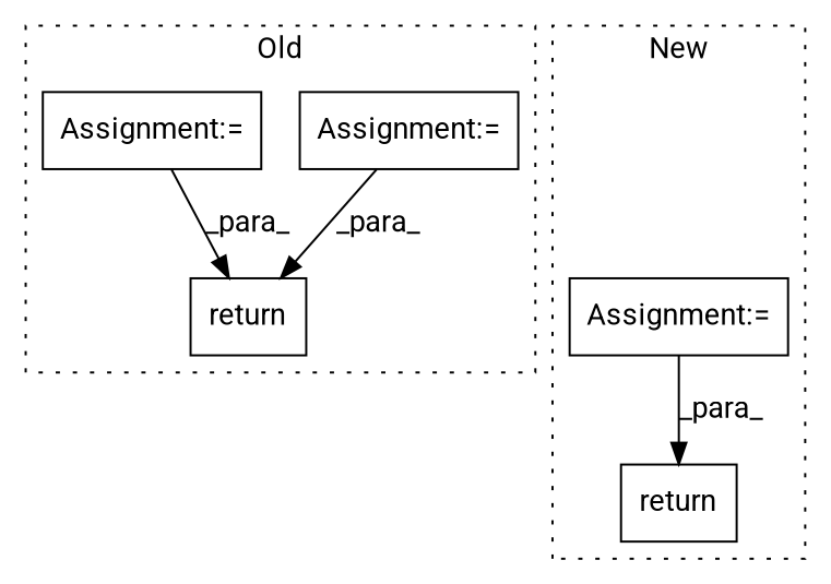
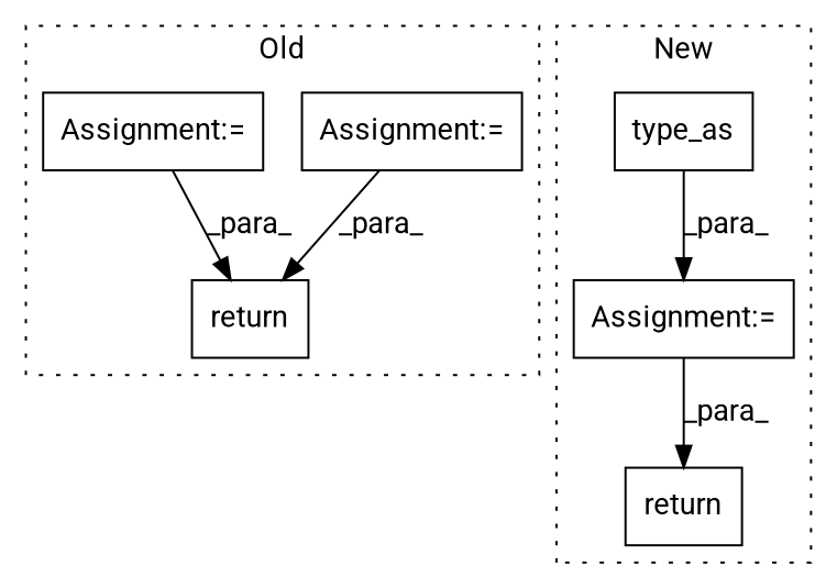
  digraph {
    fontname=Roboto
    node [a=7 l=1 shape=box fontname=Roboto]
    edge [fontname=Roboto]
    n1 [a=41 l=7 label=return s=22411]
    n2 [label="Assignment:=" s=22202]
    n3 [label="Assignment:=" s=21974]
+   n4 [a=32 l="8,1" label=type_as s="21920,21951"]
    n5 [label="Assignment:=" s=21857]
    n6 [a=41 l=7 label=return s=21958]
    subgraph cluster_1 {
      label=Old
      style=dotted
      n1
      n2
      n3
    }
    subgraph cluster_2 {
      label=New
      style=dotted
+     n4
      n5
      n6
    }
    n2 -> n1 [label=_para_]
    n3 -> n1 [label=_para_]
+   n4 -> n5 [label=_para_]
    n5 -> n6 [label=_para_]
  }
